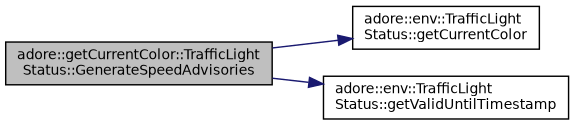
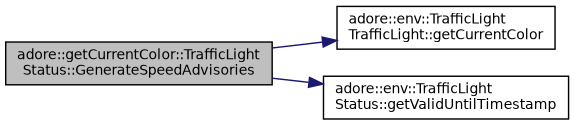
  digraph {
    rankdir=LR
    node [color=black fillcolor=white fontname=Helvetica fontsize=10 shape=record style=filled]
    edge [color=midnightblue fontname=Helvetica fontsize=10 labelfontname=Helvetica labelfontsize=10 style=solid]
    n1 [fillcolor=grey75 fontcolor=black height=0.2 label="adore::getCurrentColor::TrafficLight\lStatus::GenerateSpeedAdvisories" width=0.4]
-   n2 [height=0.2 label="adore::env::TrafficLight\lStatus::getCurrentColor" width=0.4]
+   n2 [height=0.2 label="adore::env::TrafficLight\lTrafficLight::getCurrentColor" width=0.4]
    n3 [height=0.2 label="adore::env::TrafficLight\lStatus::getValidUntilTimestamp" width=0.4]
    n1 -> n2
    n1 -> n3
  }
